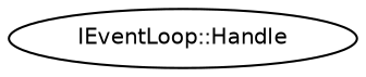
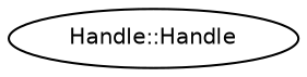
  digraph {
    rankdir=LR
-   n1 [color=black fillcolor=white fontname=Helvetica fontsize=10 height=0.2 label="IEventLoop::Handle" shape=ellipse style=filled width=0.4]
+   n1 [color=black fillcolor=white fontname=Helvetica fontsize=10 height=0.2 label="Handle::Handle" shape=ellipse style=filled width=0.4]
  }
